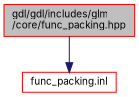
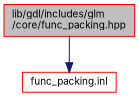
  digraph {
    fontname=Inter
    node [color=red fontname=Inter fontsize=10 shape=record style=filled]
-   n1 [fillcolor=grey75 fontcolor=black height=0.2 label="gdl/gdl/includes/glm\l/core/func_packing.hpp" width=0.4]
+   n1 [fillcolor=grey75 fontcolor=black height=0.2 label="lib/gdl/includes/glm\l/core/func_packing.hpp" width=0.4]
    n2 [fillcolor=white height=0.2 label="func_packing.inl" width=0.4]
    n1 -> n2 [color=midnightblue fontname=Inter fontsize=10 labelfontname=Helvetica labelfontsize=10 style=solid]
  }
